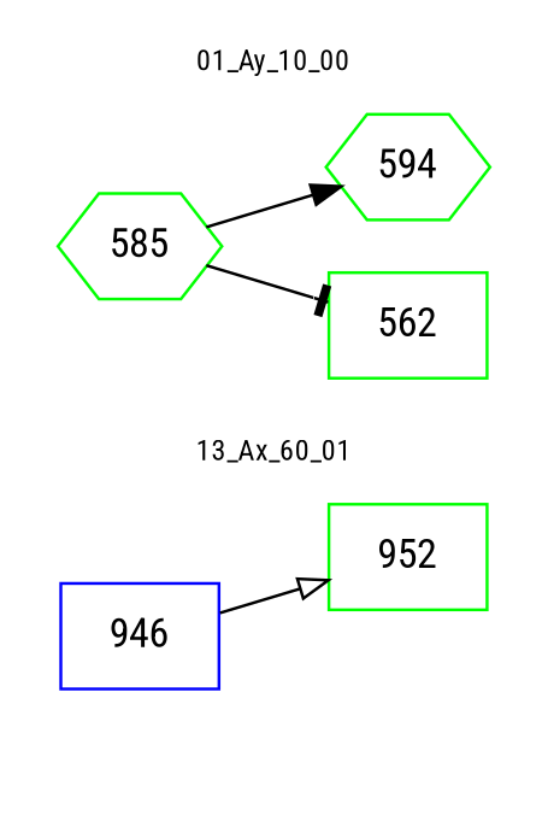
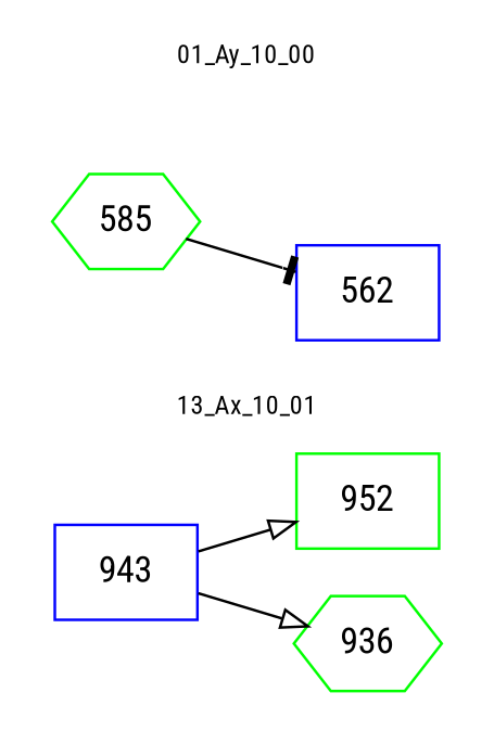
  digraph {
    fontname="Roboto Condensed"
    rankdir=LR
    node [color=green fontname="Roboto Condensed" shape=box]
    edge [arrowhead=onormal color=black fontname="Roboto Condensed"]
-   n1 [color=blue label=946]
+   n1 [color=blue label=943]
+   n2 [label=936 shape=hexagon]
    n3 [label=952]
    n4 [label=585 shape=hexagon]
-   n5 [label=562]
-   n6 [label=594 shape=hexagon]
+   n5 [color=blue label=562]
    subgraph cluster_1 {
      color=white
      fontsize=10
-     label="13_Ax_60_01"
+     label="13_Ax_10_01"
      n1
+     n2
      n3
    }
    subgraph cluster_2 {
      color=white
      fontsize=10
      label="01_Ay_10_00"
      n4
      n5
-     n6
    }
+   n1 -> n2
    n1 -> n3
    n4 -> n5 [arrowhead=tee]
-   n4 -> n6 [arrowhead=normal]
  }
